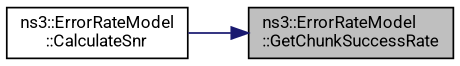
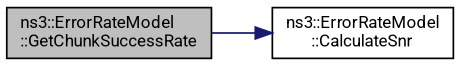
  digraph {
    rankdir=RL
    fontname=Roboto
    node [color=black fontname=Roboto fontsize=10 shape=record style=filled]
    n1 [fillcolor=grey75 fontcolor=black height=0.2 label="ns3::ErrorRateModel\l::GetChunkSuccessRate" width=0.4]
    n2 [fillcolor=white height=0.2 label="ns3::ErrorRateModel\l::CalculateSnr" width=0.4]
-   n1 -> n2 [color=midnightblue dir=back fontname=Roboto fontsize=10 labelfontname=Helvetica labelfontsize=10 style=solid]
+   n2 -> n1 [color=midnightblue dir=back fontname=Roboto fontsize=10 labelfontname=Helvetica labelfontsize=10 style=solid]
  }
